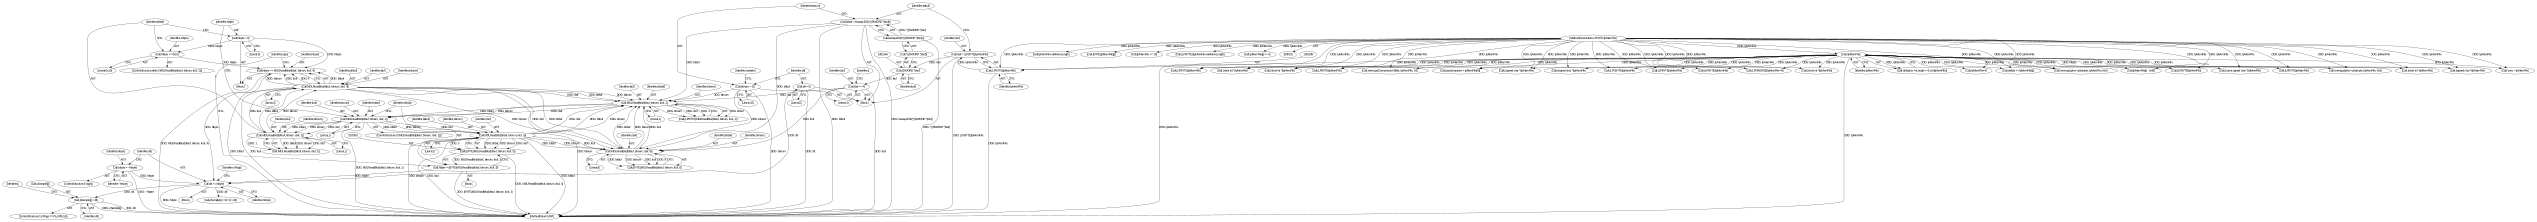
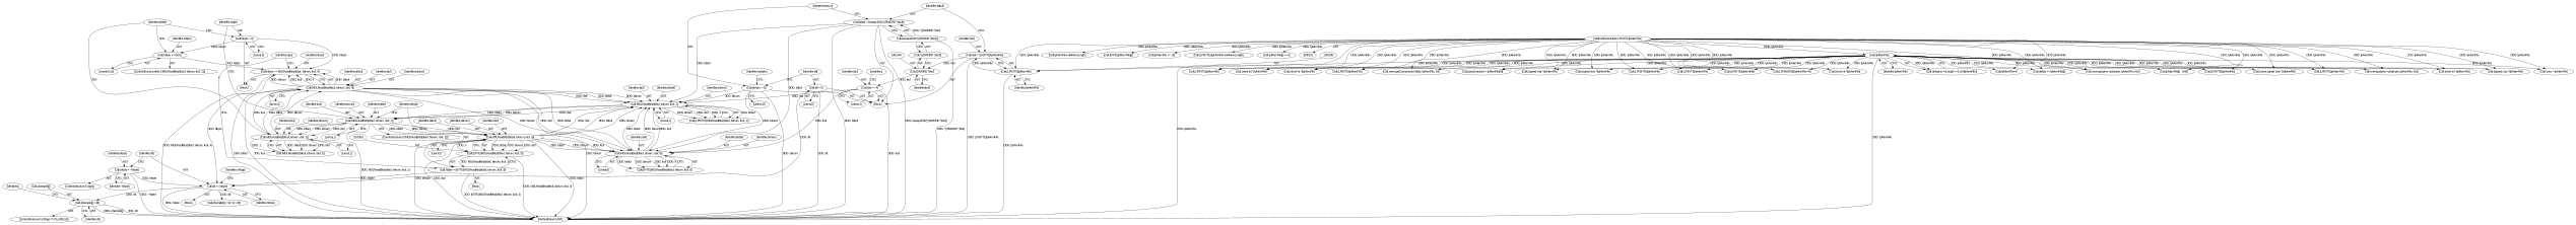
  digraph {
    fontname="Liberation Sans"
    node [fontname="Liberation Sans"]
    edge [fontname="Liberation Sans"]
    n1 [label="(Call,pSample[j] = dlt)"]
    n2 [label="(Identifier,dlt)"]
    n3 [label="(ControlStructure,if (nFlags != RS_MDL16))"]
    n4 [label="(MethodReturn,UINT)"]
    n5 [label="(Call,dlt += hibyte)"]
    n6 [label="(Identifier,hibyte)"]
    n7 [label="(Call,pSample[(j<<1)+1] = dlt)"]
    n8 [label="(Block,)"]
    n9 [label="(Call,hibyte += MDLReadBits(bitbuf, bitnum, ibuf, 4))"]
    n10 [label="(Call,MDLReadBits(bitbuf, bitnum, ibuf, 4))"]
    n11 [label="(Block,)"]
    n12 [label="(Call,MDLReadBits(bitbuf, bitnum, ibuf, 1))"]
    n13 [label="(Call,MDLReadBits(bitbuf, bitnum, ibuf, 8))"]
    n14 [label="(Literal,4)"]
    n15 [label="(Call,MDLReadBits(bitbuf, bitnum, ibuf, 1))"]
    n16 [label="(Literal,1)"]
    n17 [label="(Call,(LPBYTE)MDLReadBits(bitbuf, bitnum, ibuf, 1))"]
    n18 [label="(Call,(BYTE)MDLReadBits(bitbuf, bitnum, ibuf, 8))"]
    n19 [label="(Literal,8)"]
    n20 [label="(Call,MDLReadBits(bitbuf, bitnum, ibuf, 1))"]
    n21 [label="(Literal,1)"]
    n22 [label="(Call,!MDLReadBits(bitbuf, bitnum, ibuf, 1))"]
    n23 [label="(Call,MDLReadBits(bitbuf, bitnum, ibuf, 3))"]
    n24 [label="(ControlStructure,if (MDLReadBits(bitbuf, bitnum, ibuf, 1)))"]
    n25 [label="(Literal,1)"]
    n26 [label="(Call,(BYTE)MDLReadBits(bitbuf, bitnum, ibuf, 3))"]
    n27 [label="(Literal,3)"]
    n28 [label="(Call,bitbuf = bswapLE32(*((DWORD *)ibuf)))"]
    n29 [label="(Call,bswapLE32(*((DWORD *)ibuf)))"]
    n30 [label="(Block,)"]
    n31 [label="(Call,*((DWORD *)ibuf))"]
    n32 [label="(Call,(DWORD *)ibuf)"]
    n33 [label="(Call,hibyte = (BYTE)MDLReadBits(bitbuf, bitnum, ibuf, 3))"]
    n34 [label="(Call,bitnum = 32)"]
    n35 [label="(Literal,32)"]
    n36 [label="(Call,ibuf += 4)"]
    n37 [label="(Literal,4)"]
    n38 [label="(Identifier,ibuf)"]
    n39 [label="(Call,ibuf = (LPBYTE)lpMemFile)"]
    n40 [label="(Call,(LPBYTE)lpMemFile)"]
    n41 [label="(Identifier,lpMemFile)"]
    n42 [label="(Call,!lpMemFile)"]
    n43 [label="(Call,(short int *)lpMemFile)"]
    n44 [label="(Call,memcpy(CompressionTable, lpMemFile, 16))"]
    n45 [label="(Call,(LPBYTE)lpMemFile)"]
    n46 [label="(Call,(LPBYTE)lpMemFile)"]
    n47 [label="(Call,(signed char *)lpMemFile)"]
    n48 [label="(Call,(LPBYTE)lpMemFile)"]
    n49 [label="(Call,(LPDWORD)(lpMemFile+4))"]
    n50 [label="(Identifier,lpMemFile)"]
    n51 [label="(Call,(LPBYTE)lpMemFile)"]
    n52 [label="(Call,(const signed char *)lpMemFile)"]
    n53 [label="(Call,(short int *)lpMemFile)"]
    n54 [label="(Call,(short int *)lpMemFile)"]
    n55 [label="(Call,(signed char *)lpMemFile)"]
    n56 [label="(Call,lpMemFile+4)"]
    n57 [label="(Call,(short int *)lpMemFile)"]
    n58 [label="(Call,(LPCBYTE)lpMemFile)"]
    n59 [label="(Call,memcpy(pIns->pSample, lpMemFile, len))"]
    n60 [label="(Call,delta8 += lpMemFile[j])"]
    n61 [label="(Call,lpMemFile[j] - 0x80)"]
    n62 [label="(Call,packcharacter = lpMemFile[8])"]
    n63 [label="(Call,*psrc = lpMemFile)"]
    n64 [label="(Call,((int)pIns->nLength < 4) || (!lpMemFile))"]
    n65 [label="(Call,(LPBYTE)lpMemFile)"]
    n66 [label="(Call,(signed char *)lpMemFile)"]
    n67 [label="(Call,memcpy(pIns->pSample, lpMemFile, len))"]
    n68 [label="(Call,(LPBYTE)lpMemFile)"]
    n69 [label="(MethodParameterIn,LPCSTR lpMemFile)"]
    n70 [label="(Call,lpMemFile+dwMemLength)"]
    n71 [label="(Call,(BYTE)lpMemFile[j])"]
    n72 [label="(Call,lpMemFile += 16)"]
    n73 [label="(Call,(LPBYTE)(lpMemFile+dwMemLength))"]
    n74 [label="(Call,lpMemFile[j] >> 4)"]
    1000101
    n76 [label="(Call,hibyte += 0x10)"]
    n77 [label="(ControlStructure,while (!MDLReadBits(bitbuf, bitnum, ibuf, 1)))"]
    n78 [label="(Literal,0x10)"]
    n79 [label="(Call,hibyte = 8)"]
    n80 [label="(Literal,8)"]
    n81 [label="(Block,)"]
    n82 [label="(Call,hibyte = ~hibyte)"]
    n83 [label="(ControlStructure,if (sign))"]
    n84 [label="(Identifier,~hibyte)"]
    n85 [label="(Call,dlt = 0)"]
    n86 [label="(Literal,0)"]
    n87 [label="(Identifier,ibuf)"]
    n88 [label="(Identifier,bitbuf)"]
    n89 [label="(Identifier,ibuf)"]
    n90 [label="(Identifier,j)"]
    n91 [label="(Identifier,hibyte)"]
    n92 [label="(Identifier,hibyte)"]
    n93 [label="(Identifier,j)"]
    n94 [label="(Identifier,ibuf)"]
    n95 [label="(Identifier,dlt)"]
    n96 [label="(Identifier,bitnum)"]
    n97 [label="(Identifier,bitnum)"]
    n98 [label="(Identifier,dlt)"]
    n99 [label="(Identifier,bitnum)"]
    n100 [label="(Identifier,bitnum)"]
    n101 [label="(Identifier,lowbyte)"]
    n102 [label="(Identifier,bitnum)"]
    n103 [label="(Identifier,ibuf)"]
    n104 [label="(Call,pSample[j])"]
    n105 [label="(Identifier,hibyte)"]
    n106 [label="(Identifier,sign)"]
    n107 [label="(Identifier,hibyte)"]
    n108 [label="(Identifier,nFlags)"]
    n109 [label="(Identifier,bitbuf)"]
    n110 [label="(Identifier,ibuf)"]
    n111 [label="(Identifier,hibyte)"]
    n112 [label="(Identifier,bitbuf)"]
    n113 [label="(Identifier,bitbuf)"]
    n114 [label="(Identifier,bitbuf)"]
    n115 [label="(Identifier,ibuf)"]
    n116 [label="(Identifier,ibuf)"]
    n117 [label="(Identifier,bitnum)"]
    n118 [label="(Identifier,ibuf)"]
    n119 [label="(Identifier,bitbuf)"]
    n120 [label="(Identifier,bitbuf)"]
    n121 [label="(Identifier,bitnum)"]
    1001346
    1001338
    1001410
    n1 -> n2 [label="CFG: "]
    n1 -> n3 [label="AST: "]
    n1 -> n4 [label="DDG: pSample[j]"]
    n1 -> n4 [label="DDG: dlt"]
    n2 -> n1 [label="AST: "]
    n5 -> n1 [label="DDG: dlt"]
    n5 -> n4 [label="DDG: hibyte"]
    n5 -> n6 [label="CFG: "]
    n5 -> n7 [label="DDG: dlt"]
    n5 -> n8 [label="AST: "]
    n6 -> n5 [label="AST: "]
    n9 -> n4 [label="DDG: MDLReadBits(bitbuf, bitnum, ibuf, 4)"]
    n9 -> n5 [label="DDG: hibyte"]
    n9 -> n10 [label="CFG: "]
    n9 -> n11 [label="AST: "]
    n10 -> n4 [label="DDG: ibuf"]
    n10 -> n4 [label="DDG: bitnum"]
    n10 -> n4 [label="DDG: bitbuf"]
    n10 -> n9 [label="AST: "]
    n10 -> n9 [label="DDG: bitbuf"]
    n10 -> n9 [label="DDG: bitnum"]
    n10 -> n9 [label="DDG: ibuf"]
    n10 -> n9 [label="DDG: 4"]
    n10 -> n12 [label="DDG: bitbuf"]
    n10 -> n12 [label="DDG: bitnum"]
    n10 -> n12 [label="DDG: ibuf"]
    n10 -> n13 [label="DDG: bitbuf"]
    n10 -> n13 [label="DDG: bitnum"]
    n10 -> n13 [label="DDG: ibuf"]
    n10 -> n14 [label="CFG: "]
    n12 -> n15 [label="DDG: bitbuf"]
    n12 -> n15 [label="DDG: bitnum"]
    n12 -> n15 [label="DDG: ibuf"]
    n12 -> n16 [label="CFG: "]
    n12 -> n17 [label="AST: "]
    n12 -> n17 [label="DDG: bitbuf"]
    n12 -> n17 [label="DDG: bitnum"]
    n12 -> n17 [label="DDG: ibuf"]
    n12 -> n17 [label="DDG: 1"]
    n13 -> n12 [label="DDG: bitbuf"]
    n13 -> n12 [label="DDG: bitnum"]
    n13 -> n12 [label="DDG: ibuf"]
    n13 -> n18 [label="AST: "]
    n13 -> n18 [label="DDG: bitbuf"]
    n13 -> n18 [label="DDG: bitnum"]
    n13 -> n18 [label="DDG: ibuf"]
    n13 -> n18 [label="DDG: 8"]
    n13 -> n19 [label="CFG: "]
    n14 -> n10 [label="AST: "]
    n15 -> n4 [label="DDG: MDLReadBits(bitbuf, bitnum, ibuf, 1)"]
    n15 -> n20 [label="DDG: bitbuf"]
    n15 -> n20 [label="DDG: bitnum"]
    n15 -> n20 [label="DDG: ibuf"]
    n15 -> n23 [label="DDG: bitbuf"]
    n15 -> n23 [label="DDG: bitnum"]
    n15 -> n23 [label="DDG: ibuf"]
    n15 -> n24 [label="AST: "]
    n15 -> n25 [label="CFG: "]
    n16 -> n12 [label="AST: "]
    n17 -> n12 [label="CFG: "]
    n18 -> n13 [label="CFG: "]
    n19 -> n13 [label="AST: "]
    n20 -> n10 [label="DDG: bitbuf"]
    n20 -> n10 [label="DDG: bitnum"]
    n20 -> n10 [label="DDG: ibuf"]
    n20 -> n21 [label="CFG: "]
    n20 -> n22 [label="AST: "]
    n20 -> n22 [label="DDG: bitbuf"]
    n20 -> n22 [label="DDG: bitnum"]
    n20 -> n22 [label="DDG: ibuf"]
    n20 -> n22 [label="DDG: 1"]
    n21 -> n20 [label="AST: "]
    n22 -> n20 [label="CFG: "]
    n23 -> n4 [label="DDG: bitbuf"]
    n23 -> n4 [label="DDG: ibuf"]
    n23 -> n4 [label="DDG: bitnum"]
    n23 -> n12 [label="DDG: bitbuf"]
    n23 -> n12 [label="DDG: bitnum"]
    n23 -> n12 [label="DDG: ibuf"]
    n23 -> n13 [label="DDG: bitbuf"]
    n23 -> n13 [label="DDG: bitnum"]
    n23 -> n13 [label="DDG: ibuf"]
    n23 -> n26 [label="AST: "]
    n23 -> n26 [label="DDG: bitbuf"]
    n23 -> n26 [label="DDG: bitnum"]
    n23 -> n26 [label="DDG: ibuf"]
    n23 -> n26 [label="DDG: 3"]
    n23 -> n27 [label="CFG: "]
    n25 -> n15 [label="AST: "]
    n26 -> n4 [label="DDG: MDLReadBits(bitbuf, bitnum, ibuf, 3)"]
    n26 -> n23 [label="CFG: "]
    n26 -> n33 [label="AST: "]
    n26 -> n33 [label="DDG: MDLReadBits(bitbuf, bitnum, ibuf, 3)"]
    n27 -> n23 [label="AST: "]
    n28 -> n4 [label="DDG: bitbuf"]
    n28 -> n4 [label="DDG: bswapLE32(*((DWORD *)ibuf))"]
    n28 -> n12 [label="DDG: bitbuf"]
    n28 -> n13 [label="DDG: bitbuf"]
    n28 -> n29 [label="CFG: "]
    n28 -> n30 [label="AST: "]
    n29 -> n4 [label="DDG: *((DWORD *)ibuf)"]
    n29 -> n28 [label="AST: "]
    n29 -> n28 [label="DDG: *((DWORD *)ibuf)"]
    n29 -> n31 [label="CFG: "]
    n31 -> n29 [label="AST: "]
    n31 -> n32 [label="CFG: "]
    n32 -> n31 [label="AST: "]
    n32 -> n36 [label="DDG: ibuf"]
    n32 -> n38 [label="CFG: "]
    n33 -> n4 [label="DDG: (BYTE)MDLReadBits(bitbuf, bitnum, ibuf, 3)"]
    n33 -> n5 [label="DDG: hibyte"]
    n33 -> n26 [label="CFG: "]
    n33 -> n81 [label="AST: "]
    n34 -> n4 [label="DDG: bitnum"]
    n34 -> n12 [label="DDG: bitnum"]
    n34 -> n13 [label="DDG: bitnum"]
    n34 -> n30 [label="AST: "]
    n34 -> n35 [label="CFG: "]
-   n35 -> n34 [label="AST: "]
    n36 -> n4 [label="DDG: ibuf"]
    n36 -> n12 [label="DDG: ibuf"]
    n36 -> n13 [label="DDG: ibuf"]
    n36 -> n30 [label="AST: "]
    n36 -> n37 [label="CFG: "]
    n37 -> n36 [label="AST: "]
    n38 -> n32 [label="AST: "]
    n39 -> n4 [label="DDG: (LPBYTE)lpMemFile"]
    n39 -> n30 [label="AST: "]
    n39 -> n32 [label="DDG: ibuf"]
    n39 -> n40 [label="CFG: "]
    n40 -> n4 [label="DDG: lpMemFile"]
    n40 -> n39 [label="AST: "]
    n40 -> n39 [label="DDG: lpMemFile"]
    n40 -> n41 [label="CFG: "]
    n41 -> n40 [label="AST: "]
    n42 -> n4 [label="DDG: lpMemFile"]
    n42 -> n40 [label="DDG: lpMemFile"]
    n42 -> n43 [label="DDG: lpMemFile"]
    n42 -> n44 [label="DDG: lpMemFile"]
    n42 -> n45 [label="DDG: lpMemFile"]
    n42 -> n46 [label="DDG: lpMemFile"]
    n42 -> n47 [label="DDG: lpMemFile"]
    n42 -> n48 [label="DDG: lpMemFile"]
    n42 -> n49 [label="DDG: lpMemFile"]
    n42 -> n50 [label="CFG: "]
    n42 -> n51 [label="DDG: lpMemFile"]
-   n42 -> n52 [label="DDG: hibyte"]
+   n42 -> n52 [label="DDG: lpMemFile"]
    n42 -> n53 [label="DDG: lpMemFile"]
    n42 -> n54 [label="DDG: lpMemFile"]
    n42 -> n55 [label="DDG: lpMemFile"]
    n42 -> n56 [label="DDG: lpMemFile"]
    n42 -> n57 [label="DDG: lpMemFile"]
    n42 -> n58 [label="DDG: lpMemFile"]
    n42 -> n59 [label="DDG: lpMemFile"]
    n42 -> n60 [label="DDG: lpMemFile"]
    n42 -> n61 [label="DDG: lpMemFile"]
    n42 -> n62 [label="DDG: lpMemFile"]
    n42 -> n63 [label="DDG: lpMemFile"]
    n42 -> n64 [label="AST: "]
    n42 -> n64 [label="DDG: lpMemFile"]
    n42 -> n65 [label="DDG: lpMemFile"]
    n42 -> n66 [label="DDG: lpMemFile"]
    n42 -> n67 [label="DDG: lpMemFile"]
    n42 -> n68 [label="DDG: lpMemFile"]
    n50 -> n42 [label="AST: "]
    n64 -> n42 [label="CFG: "]
    n69 -> n4 [label="DDG: lpMemFile"]
    n69 -> n40 [label="DDG: lpMemFile"]
    n69 -> n42 [label="DDG: lpMemFile"]
    n69 -> n43 [label="DDG: lpMemFile"]
    n69 -> n44 [label="DDG: lpMemFile"]
    n69 -> n45 [label="DDG: lpMemFile"]
    n69 -> n46 [label="DDG: lpMemFile"]
    n69 -> n47 [label="DDG: lpMemFile"]
    n69 -> n48 [label="DDG: lpMemFile"]
    n69 -> n49 [label="DDG: lpMemFile"]
    n69 -> n51 [label="DDG: lpMemFile"]
    n69 -> n52 [label="DDG: lpMemFile"]
    n69 -> n53 [label="DDG: lpMemFile"]
    n69 -> n54 [label="DDG: lpMemFile"]
    n69 -> n55 [label="DDG: lpMemFile"]
    n69 -> n56 [label="DDG: lpMemFile"]
    n69 -> n57 [label="DDG: lpMemFile"]
    n69 -> n58 [label="DDG: lpMemFile"]
    n69 -> n59 [label="DDG: lpMemFile"]
    n69 -> n60 [label="DDG: lpMemFile"]
    n69 -> n61 [label="DDG: lpMemFile"]
    n69 -> n62 [label="DDG: lpMemFile"]
    n69 -> n63 [label="DDG: lpMemFile"]
    n69 -> n65 [label="DDG: lpMemFile"]
    n69 -> n66 [label="DDG: lpMemFile"]
    n69 -> n67 [label="DDG: lpMemFile"]
    n69 -> n68 [label="DDG: lpMemFile"]
    n69 -> n70 [label="DDG: lpMemFile"]
    n69 -> n71 [label="DDG: lpMemFile"]
    n69 -> n72 [label="DDG: lpMemFile"]
    n69 -> n73 [label="DDG: lpMemFile"]
    n69 -> n74 [label="DDG: lpMemFile"]
    n69 -> 1000101 [label="AST: "]
    n76 -> n9 [label="DDG: hibyte"]
    n76 -> n77 [label="AST: "]
    n76 -> n78 [label="CFG: "]
    n78 -> n76 [label="AST: "]
    n79 -> n9 [label="DDG: hibyte"]
    n79 -> n11 [label="AST: "]
    n79 -> n76 [label="DDG: hibyte"]
    n79 -> n80 [label="CFG: "]
    n80 -> n79 [label="AST: "]
    n82 -> n4 [label="DDG: ~hibyte"]
    n82 -> n5 [label="DDG: hibyte"]
    n82 -> n83 [label="AST: "]
    n82 -> n84 [label="CFG: "]
    n84 -> n82 [label="AST: "]
    n85 -> n4 [label="DDG: dlt"]
    n85 -> n5 [label="DDG: dlt"]
    n85 -> n30 [label="AST: "]
    n85 -> n86 [label="CFG: "]
    n86 -> n85 [label="AST: "]
    n87 -> n15 [label="AST: "]
    n88 -> n13 [label="AST: "]
    n89 -> n10 [label="AST: "]
    n90 -> n1 [label="CFG: "]
    n91 -> n82 [label="AST: "]
    n92 -> n9 [label="AST: "]
    n93 -> n36 [label="CFG: "]
    n94 -> n20 [label="AST: "]
    n95 -> n5 [label="AST: "]
    n95 -> n82 [label="CFG: "]
    n96 -> n10 [label="AST: "]
    n97 -> n23 [label="AST: "]
    n98 -> n34 [label="CFG: "]
    n98 -> n85 [label="AST: "]
    n99 -> n28 [label="CFG: "]
    n99 -> n34 [label="AST: "]
    n100 -> n15 [label="AST: "]
    n101 -> n34 [label="CFG: "]
    n102 -> n13 [label="AST: "]
    n103 -> n36 [label="AST: "]
    n104 -> n1 [label="AST: "]
    n105 -> n76 [label="AST: "]
    n106 -> n9 [label="CFG: "]
    n106 -> n33 [label="CFG: "]
    n107 -> n15 [label="CFG: "]
    n107 -> n33 [label="AST: "]
    n108 -> n5 [label="CFG: "]
    n109 -> n15 [label="AST: "]
    n110 -> n23 [label="AST: "]
    n111 -> n15 [label="CFG: "]
    n111 -> n79 [label="AST: "]
    n112 -> n28 [label="AST: "]
    n112 -> n39 [label="CFG: "]
    n113 -> n20 [label="AST: "]
    n113 -> n76 [label="CFG: "]
    n113 -> n79 [label="CFG: "]
    n114 -> n23 [label="AST: "]
    n115 -> n12 [label="AST: "]
    n116 -> n13 [label="AST: "]
    n117 -> n20 [label="AST: "]
    n118 -> n39 [label="AST: "]
    n119 -> n10 [label="AST: "]
    n120 -> n12 [label="AST: "]
    n121 -> n12 [label="AST: "]
    1001346 -> n32 [label="AST: "]
    1001338 -> n40 [label="AST: "]
    1001410 -> n26 [label="AST: "]
  }
